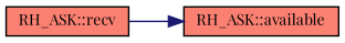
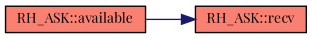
  digraph {
    rankdir=RL
    fontname="Playfair Display"
    node [color=black fillcolor=salmon fontname="Playfair Display" fontsize=10 shape=record style=filled]
    n1 [fontcolor=black height=0.2 label="RH_ASK::available" width=0.4]
    n2 [height=0.2 label="RH_ASK::recv" width=0.4]
-   n1 -> n2 [color=midnightblue dir=back fontname="Playfair Display" fontsize=10 labelfontname=Helvetica labelfontsize=10 style=solid]
+   n2 -> n1 [color=midnightblue dir=back fontname="Playfair Display" fontsize=10 labelfontname=Helvetica labelfontsize=10 style=solid]
  }
